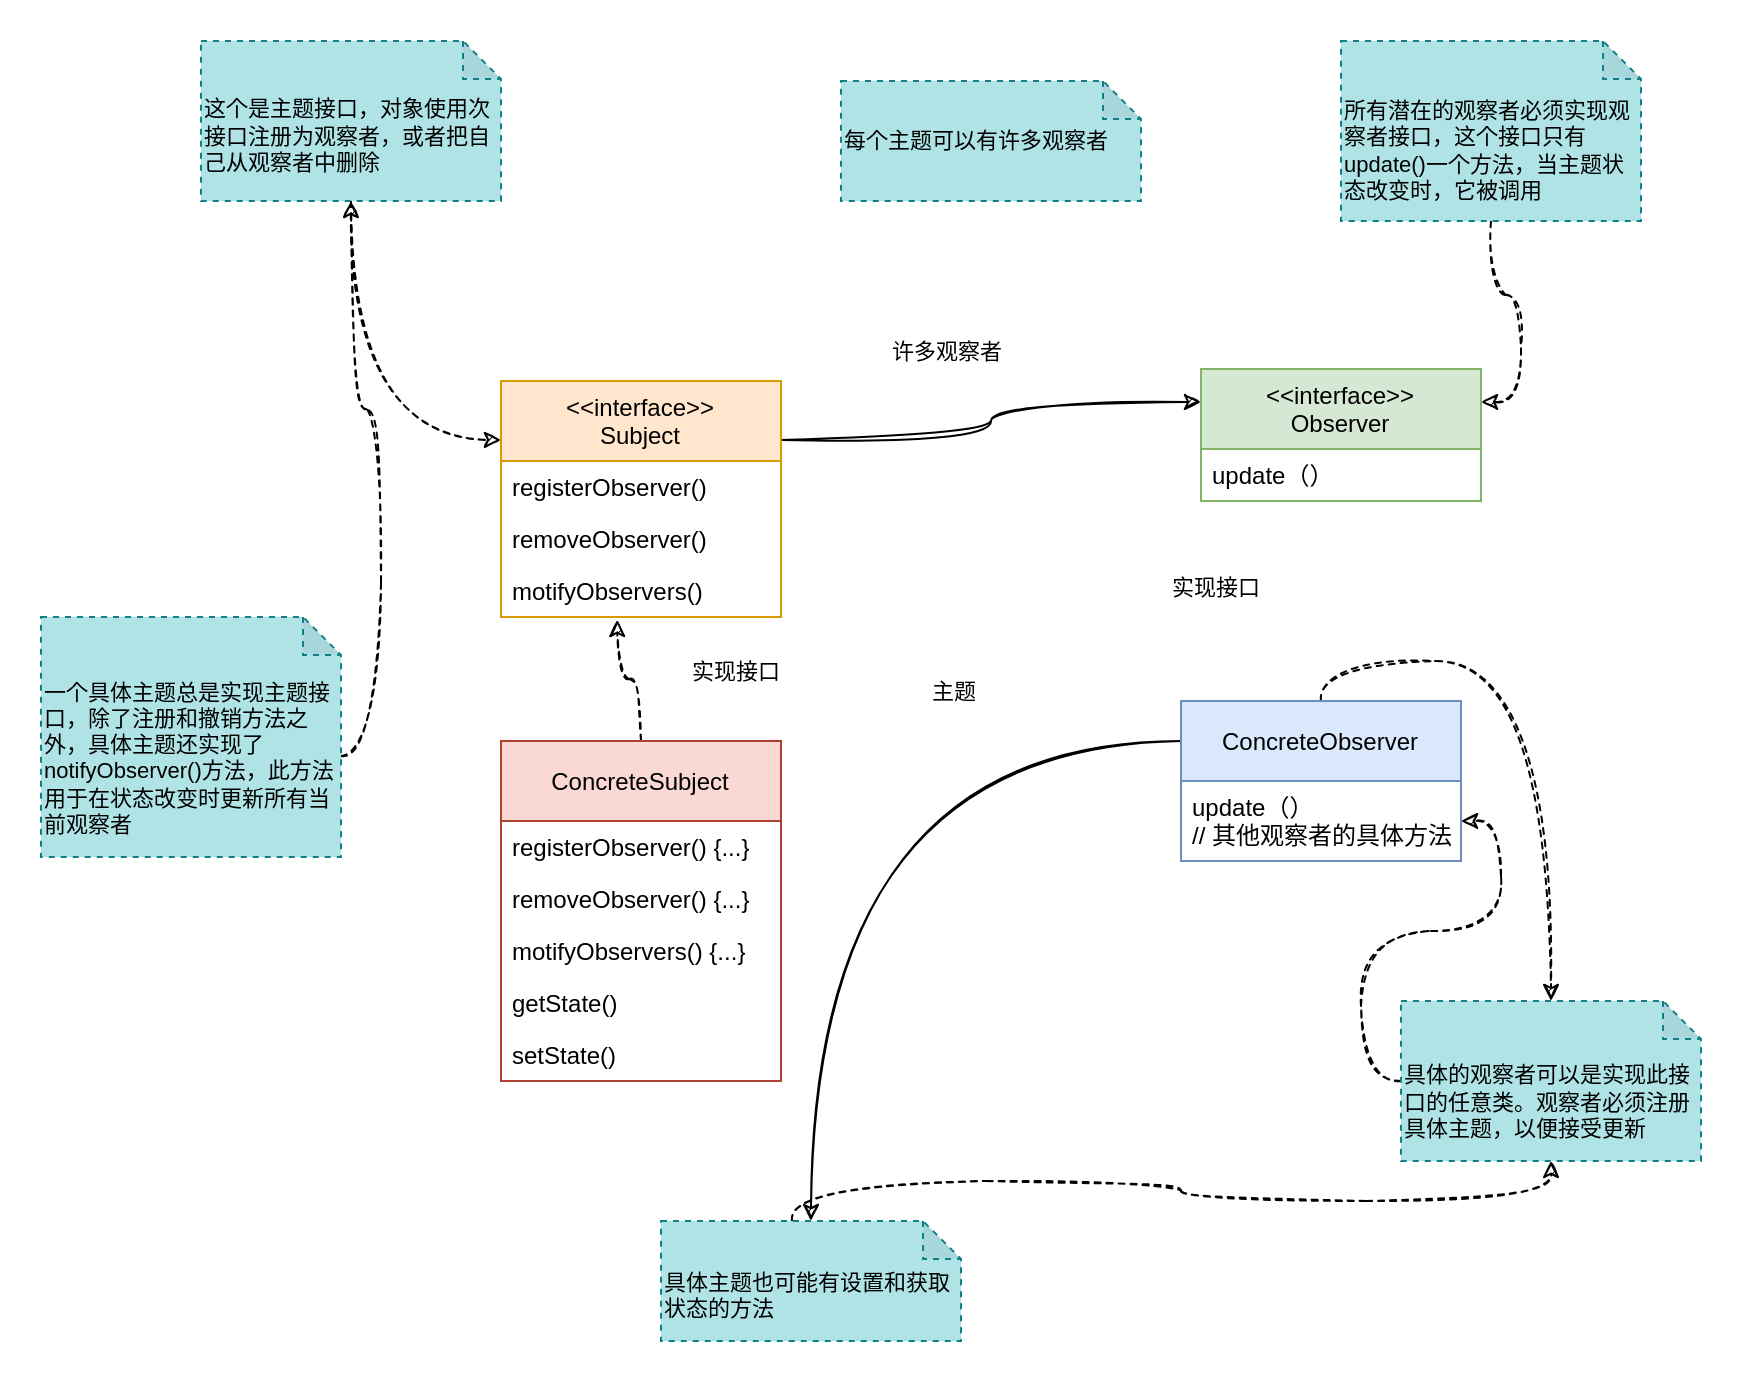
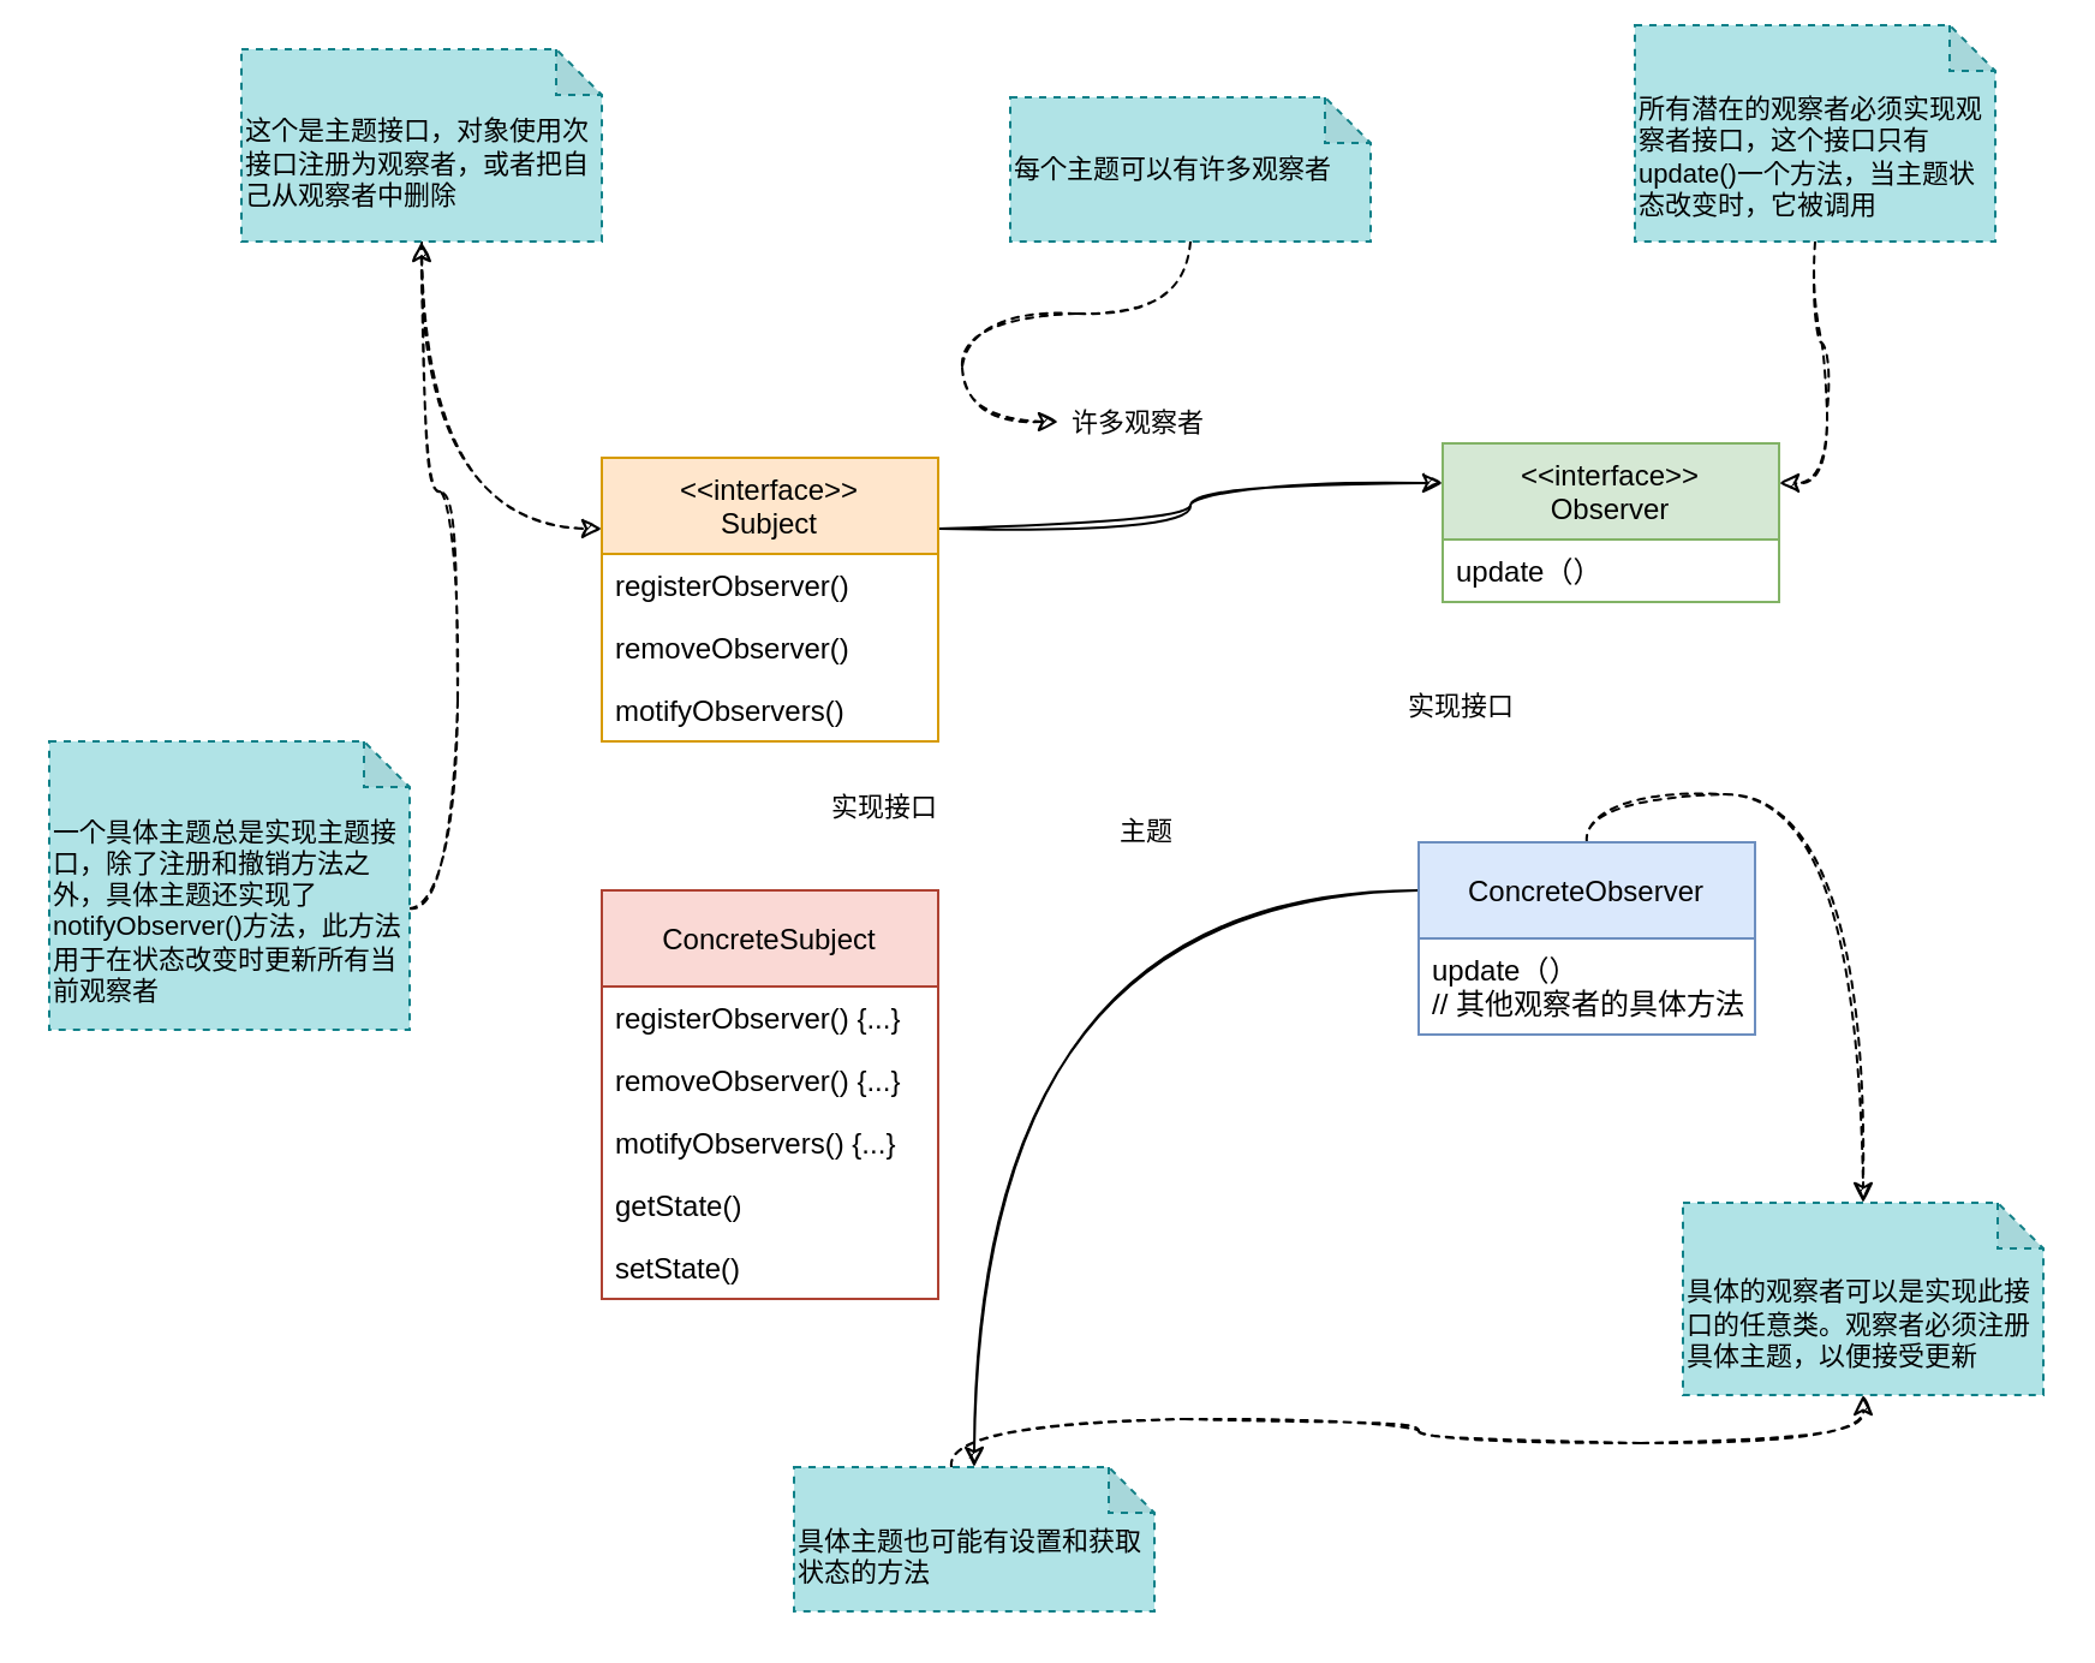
  <mxCell id="0" />
  <mxCell id="1" parent="0" />
  <mxCell id="2" style="edgeStyle=orthogonalEdgeStyle;rounded=0;orthogonalLoop=1;jettySize=auto;html=1;exitX=1;exitY=0.25;exitDx=0;exitDy=0;entryX=0;entryY=0.25;entryDx=0;entryDy=0;fontSize=11;curved=1;sketch=1;" edge="1" parent="1" source="3" target="7"><mxGeometry relative="1" as="geometry" /></mxCell>
  <mxCell id="3" value="&lt;&lt;interface&gt;&gt;&#10;Subject" style="swimlane;fontStyle=0;childLayout=stackLayout;horizontal=1;startSize=40;fillColor=#ffe6cc;horizontalStack=0;resizeParent=1;resizeParentMax=0;resizeLast=0;collapsible=1;marginBottom=0;strokeColor=#d79b00;" vertex="1" parent="1"><mxGeometry x="250" y="190" width="140" height="118" as="geometry" /></mxCell>
  <mxCell id="4" value="registerObserver()" style="text;strokeColor=none;fillColor=none;align=left;verticalAlign=top;spacingLeft=4;spacingRight=4;overflow=hidden;rotatable=0;points=[[0,0.5],[1,0.5]];portConstraint=eastwest;" vertex="1" parent="3"><mxGeometry y="40" width="140" height="26" as="geometry" /></mxCell>
  <mxCell id="5" value="removeObserver()" style="text;strokeColor=none;fillColor=none;align=left;verticalAlign=top;spacingLeft=4;spacingRight=4;overflow=hidden;rotatable=0;points=[[0,0.5],[1,0.5]];portConstraint=eastwest;" vertex="1" parent="3"><mxGeometry y="66" width="140" height="26" as="geometry" /></mxCell>
  <mxCell id="6" value="motifyObservers()" style="text;strokeColor=none;fillColor=none;align=left;verticalAlign=top;spacingLeft=4;spacingRight=4;overflow=hidden;rotatable=0;points=[[0,0.5],[1,0.5]];portConstraint=eastwest;" vertex="1" parent="3"><mxGeometry y="92" width="140" height="26" as="geometry" /></mxCell>
  <mxCell id="7" value="&lt;&lt;interface&gt;&gt;&#10;Observer" style="swimlane;fontStyle=0;childLayout=stackLayout;horizontal=1;startSize=40;fillColor=#d5e8d4;horizontalStack=0;resizeParent=1;resizeParentMax=0;resizeLast=0;collapsible=1;marginBottom=0;strokeColor=#82b366;" vertex="1" parent="1"><mxGeometry x="600" y="184" width="140" height="66" as="geometry" /></mxCell>
  <mxCell id="8" value="update（）" style="text;strokeColor=none;fillColor=none;align=left;verticalAlign=top;spacingLeft=4;spacingRight=4;overflow=hidden;rotatable=0;points=[[0,0.5],[1,0.5]];portConstraint=eastwest;" vertex="1" parent="7"><mxGeometry y="40" width="140" height="26" as="geometry" /></mxCell>
  <mxCell id="9" style="edgeStyle=orthogonalEdgeStyle;curved=1;rounded=0;orthogonalLoop=1;jettySize=auto;html=1;exitX=0;exitY=0.25;exitDx=0;exitDy=0;fontSize=11;sketch=1;" edge="1" parent="1" source="11" target="35"><mxGeometry relative="1" as="geometry" /></mxCell>
  <mxCell id="10" style="edgeStyle=orthogonalEdgeStyle;curved=1;rounded=0;sketch=1;orthogonalLoop=1;jettySize=auto;html=1;exitX=0.5;exitY=0;exitDx=0;exitDy=0;fontSize=11;dashed=1;" edge="1" parent="1" source="11" target="33"><mxGeometry relative="1" as="geometry" /></mxCell>
  <mxCell id="11" value="ConcreteObserver" style="swimlane;fontStyle=0;childLayout=stackLayout;horizontal=1;startSize=40;fillColor=#dae8fc;horizontalStack=0;resizeParent=1;resizeParentMax=0;resizeLast=0;collapsible=1;marginBottom=0;strokeColor=#6c8ebf;" vertex="1" parent="1"><mxGeometry x="590" y="350" width="140" height="80" as="geometry" /></mxCell>
  <mxCell id="12" value="update（）&#10;// 其他观察者的具体方法" style="text;strokeColor=none;fillColor=none;align=left;verticalAlign=top;spacingLeft=4;spacingRight=4;overflow=hidden;rotatable=0;points=[[0,0.5],[1,0.5]];portConstraint=eastwest;" vertex="1" parent="11"><mxGeometry y="40" width="140" height="40" as="geometry" /></mxCell>
- <mxCell id="13" style="edgeStyle=orthogonalEdgeStyle;curved=1;rounded=0;sketch=1;orthogonalLoop=1;jettySize=auto;html=1;exitX=0.5;exitY=0;exitDx=0;exitDy=0;entryX=0.415;entryY=1.056;entryDx=0;entryDy=0;entryPerimeter=0;dashed=1;fontSize=11;" edge="1" parent="1" source="14" target="6"><mxGeometry relative="1" as="geometry"><Array as="points"><mxPoint y="339" x="320" /><mxPoint x="308" y="339" /></Array></mxGeometry></mxCell>
  <mxCell id="14" value="ConcreteSubject" style="swimlane;fontStyle=0;childLayout=stackLayout;horizontal=1;startSize=40;fillColor=#fad9d5;horizontalStack=0;resizeParent=1;resizeParentMax=0;resizeLast=0;collapsible=1;marginBottom=0;strokeColor=#ae4132;" vertex="1" parent="1"><mxGeometry x="250" y="370" width="140" height="170" as="geometry" /></mxCell>
  <mxCell id="15" value="registerObserver() {...}" style="text;strokeColor=none;fillColor=none;align=left;verticalAlign=top;spacingLeft=4;spacingRight=4;overflow=hidden;rotatable=0;points=[[0,0.5],[1,0.5]];portConstraint=eastwest;" vertex="1" parent="14"><mxGeometry y="40" width="140" height="26" as="geometry" /></mxCell>
  <mxCell id="16" value="removeObserver() {...}" style="text;strokeColor=none;fillColor=none;align=left;verticalAlign=top;spacingLeft=4;spacingRight=4;overflow=hidden;rotatable=0;points=[[0,0.5],[1,0.5]];portConstraint=eastwest;" vertex="1" parent="14"><mxGeometry y="66" width="140" height="26" as="geometry" /></mxCell>
  <mxCell id="17" value="motifyObservers() {...}" style="text;strokeColor=none;fillColor=none;align=left;verticalAlign=top;spacingLeft=4;spacingRight=4;overflow=hidden;rotatable=0;points=[[0,0.5],[1,0.5]];portConstraint=eastwest;" vertex="1" parent="14"><mxGeometry y="92" width="140" height="26" as="geometry" /></mxCell>
  <mxCell id="18" value="getState()" style="text;strokeColor=none;fillColor=none;align=left;verticalAlign=top;spacingLeft=4;spacingRight=4;overflow=hidden;rotatable=0;points=[[0,0.5],[1,0.5]];portConstraint=eastwest;" vertex="1" parent="14"><mxGeometry y="118" width="140" height="26" as="geometry" /></mxCell>
  <mxCell id="19" value="setState()" style="text;strokeColor=none;fillColor=none;align=left;verticalAlign=top;spacingLeft=4;spacingRight=4;overflow=hidden;rotatable=0;points=[[0,0.5],[1,0.5]];portConstraint=eastwest;" vertex="1" parent="14"><mxGeometry y="144" width="140" height="26" as="geometry" /></mxCell>
  <mxCell id="20" value="主题" style="text;strokeColor=none;fillColor=none;align=left;verticalAlign=middle;spacingLeft=4;spacingRight=4;overflow=hidden;points=[[0,0.5],[1,0.5]];portConstraint=eastwest;rotatable=0;fontSize=11;" vertex="1" parent="1"><mxGeometry x="460" y="330" width="40" height="30" as="geometry" /></mxCell>
  <mxCell id="21" value="许多观察者" style="text;strokeColor=none;fillColor=none;align=left;verticalAlign=middle;spacingLeft=4;spacingRight=4;overflow=hidden;points=[[0,0.5],[1,0.5]];portConstraint=eastwest;rotatable=0;fontSize=11;" vertex="1" parent="1"><mxGeometry x="440" y="160" width="70" height="30" as="geometry" /></mxCell>
  <mxCell id="22" value="实现接口" style="text;strokeColor=none;fillColor=none;align=left;verticalAlign=middle;spacingLeft=4;spacingRight=4;overflow=hidden;points=[[0,0.5],[1,0.5]];portConstraint=eastwest;rotatable=0;fontSize=11;" vertex="1" parent="1"><mxGeometry x="580" y="278" width="70" height="30" as="geometry" /></mxCell>
  <mxCell id="23" value="实现接口" style="text;strokeColor=none;fillColor=none;align=left;verticalAlign=middle;spacingLeft=4;spacingRight=4;overflow=hidden;points=[[0,0.5],[1,0.5]];portConstraint=eastwest;rotatable=0;fontSize=11;" vertex="1" parent="1"><mxGeometry x="340" y="320" width="70" height="30" as="geometry" /></mxCell>
+ <mxCell id="24" style="edgeStyle=orthogonalEdgeStyle;curved=1;rounded=0;sketch=1;orthogonalLoop=1;jettySize=auto;html=1;exitX=0.5;exitY=1;exitDx=0;exitDy=0;exitPerimeter=0;entryX=0;entryY=0.5;entryDx=0;entryDy=0;dashed=1;fontSize=11;" edge="1" parent="1" source="25" target="21"><mxGeometry relative="1" as="geometry" /></mxCell>
  <mxCell id="25" value="每个主题可以有许多观察者" style="shape=note;whiteSpace=wrap;html=1;backgroundOutline=1;darkOpacity=0.05;fontSize=11;size=19;fillColor=#b0e3e6;strokeColor=#0e8088;dashed=1;align=left;" vertex="1" parent="1"><mxGeometry x="420" y="40" width="150" height="60" as="geometry" /></mxCell>
  <mxCell id="26" style="edgeStyle=orthogonalEdgeStyle;curved=1;rounded=0;sketch=1;orthogonalLoop=1;jettySize=auto;html=1;exitX=0.5;exitY=1;exitDx=0;exitDy=0;exitPerimeter=0;entryX=0;entryY=0.25;entryDx=0;entryDy=0;dashed=1;fontSize=11;" edge="1" parent="1" source="27" target="3"><mxGeometry relative="1" as="geometry" /></mxCell>
  <mxCell id="27" value="这个是主题接口，对象使用次接口注册为观察者，或者把自己从观察者中删除" style="shape=note;whiteSpace=wrap;html=1;backgroundOutline=1;darkOpacity=0.05;fontSize=11;size=19;fillColor=#b0e3e6;strokeColor=#0e8088;dashed=1;verticalAlign=bottom;spacingBottom=10;align=left;" vertex="1" parent="1"><mxGeometry x="100" y="20" width="150" height="80" as="geometry" /></mxCell>
  <mxCell id="28" style="edgeStyle=orthogonalEdgeStyle;curved=1;rounded=0;sketch=1;orthogonalLoop=1;jettySize=auto;html=1;exitX=0.5;exitY=1;exitDx=0;exitDy=0;exitPerimeter=0;entryX=1;entryY=0.25;entryDx=0;entryDy=0;dashed=1;fontSize=11;" edge="1" parent="1" source="29" target="7"><mxGeometry relative="1" as="geometry" /></mxCell>
- <mxCell id="29" value="所有潜在的观察者必须实现观察者接口，这个接口只有update()一个方法，当主题状态改变时，它被调用" style="shape=note;whiteSpace=wrap;html=1;backgroundOutline=1;darkOpacity=0.05;fontSize=11;size=19;fillColor=#b0e3e6;strokeColor=#0e8088;dashed=1;verticalAlign=bottom;spacingBottom=6;align=left;" vertex="1" parent="1"><mxGeometry x="670" y="20" width="150" height="90" as="geometry" /></mxCell>
+ <mxCell id="29" value="所有潜在的观察者必须实现观察者接口，这个接口只有update()一个方法，当主题状态改变时，它被调用" style="shape=note;whiteSpace=wrap;html=1;backgroundOutline=1;darkOpacity=0.05;fontSize=11;size=19;fillColor=#b0e3e6;strokeColor=#0e8088;dashed=1;verticalAlign=bottom;spacingBottom=6;align=left;" vertex="1" parent="1"><mxGeometry x="680" y="10" width="150" height="90" as="geometry" /></mxCell>
  <mxCell id="30" style="edgeStyle=orthogonalEdgeStyle;curved=1;rounded=0;sketch=1;orthogonalLoop=1;jettySize=auto;html=1;exitX=0;exitY=0;exitDx=150;exitDy=69.5;exitPerimeter=0;dashed=1;fontSize=11;" edge="1" parent="1" source="31" target="27"><mxGeometry relative="1" as="geometry" /></mxCell>
  <mxCell id="31" value="一个具体主题总是实现主题接口，除了注册和撤销方法之外，具体主题还实现了notifyObserver()方法，此方法用于在状态改变时更新所有当前观察者" style="shape=note;whiteSpace=wrap;html=1;backgroundOutline=1;darkOpacity=0.05;fontSize=11;size=19;fillColor=#b0e3e6;strokeColor=#0e8088;dashed=1;align=left;verticalAlign=bottom;spacingBottom=7;" vertex="1" parent="1"><mxGeometry x="20" y="308" width="150" height="120" as="geometry" /></mxCell>
- <mxCell id="32" style="edgeStyle=orthogonalEdgeStyle;curved=1;rounded=0;sketch=1;orthogonalLoop=1;jettySize=auto;html=1;exitX=0;exitY=0.5;exitDx=0;exitDy=0;exitPerimeter=0;entryX=1;entryY=0.5;entryDx=0;entryDy=0;dashed=1;fontSize=11;" edge="1" parent="1" source="33" target="12"><mxGeometry relative="1" as="geometry" /></mxCell>
  <mxCell id="33" value="具体的观察者可以是实现此接口的任意类。观察者必须注册具体主题，以便接受更新" style="shape=note;whiteSpace=wrap;html=1;backgroundOutline=1;darkOpacity=0.05;fontSize=11;size=19;fillColor=#b0e3e6;strokeColor=#0e8088;dashed=1;align=left;verticalAlign=bottom;spacingBottom=7;" vertex="1" parent="1"><mxGeometry x="700" y="500" width="150" height="80" as="geometry" /></mxCell>
  <mxCell id="34" style="edgeStyle=orthogonalEdgeStyle;curved=1;rounded=0;sketch=1;orthogonalLoop=1;jettySize=auto;html=1;exitX=0;exitY=0;exitDx=65.5;exitDy=0;exitPerimeter=0;dashed=1;fontSize=11;" edge="1" parent="1" source="35" target="33"><mxGeometry relative="1" as="geometry" /></mxCell>
  <mxCell id="35" value="具体主题也可能有设置和获取状态的方法" style="shape=note;whiteSpace=wrap;html=1;backgroundOutline=1;darkOpacity=0.05;fontSize=11;size=19;fillColor=#b0e3e6;strokeColor=#0e8088;dashed=1;align=left;verticalAlign=bottom;spacingBottom=7;" vertex="1" parent="1"><mxGeometry x="330" y="610" width="150" height="60" as="geometry" /></mxCell>
